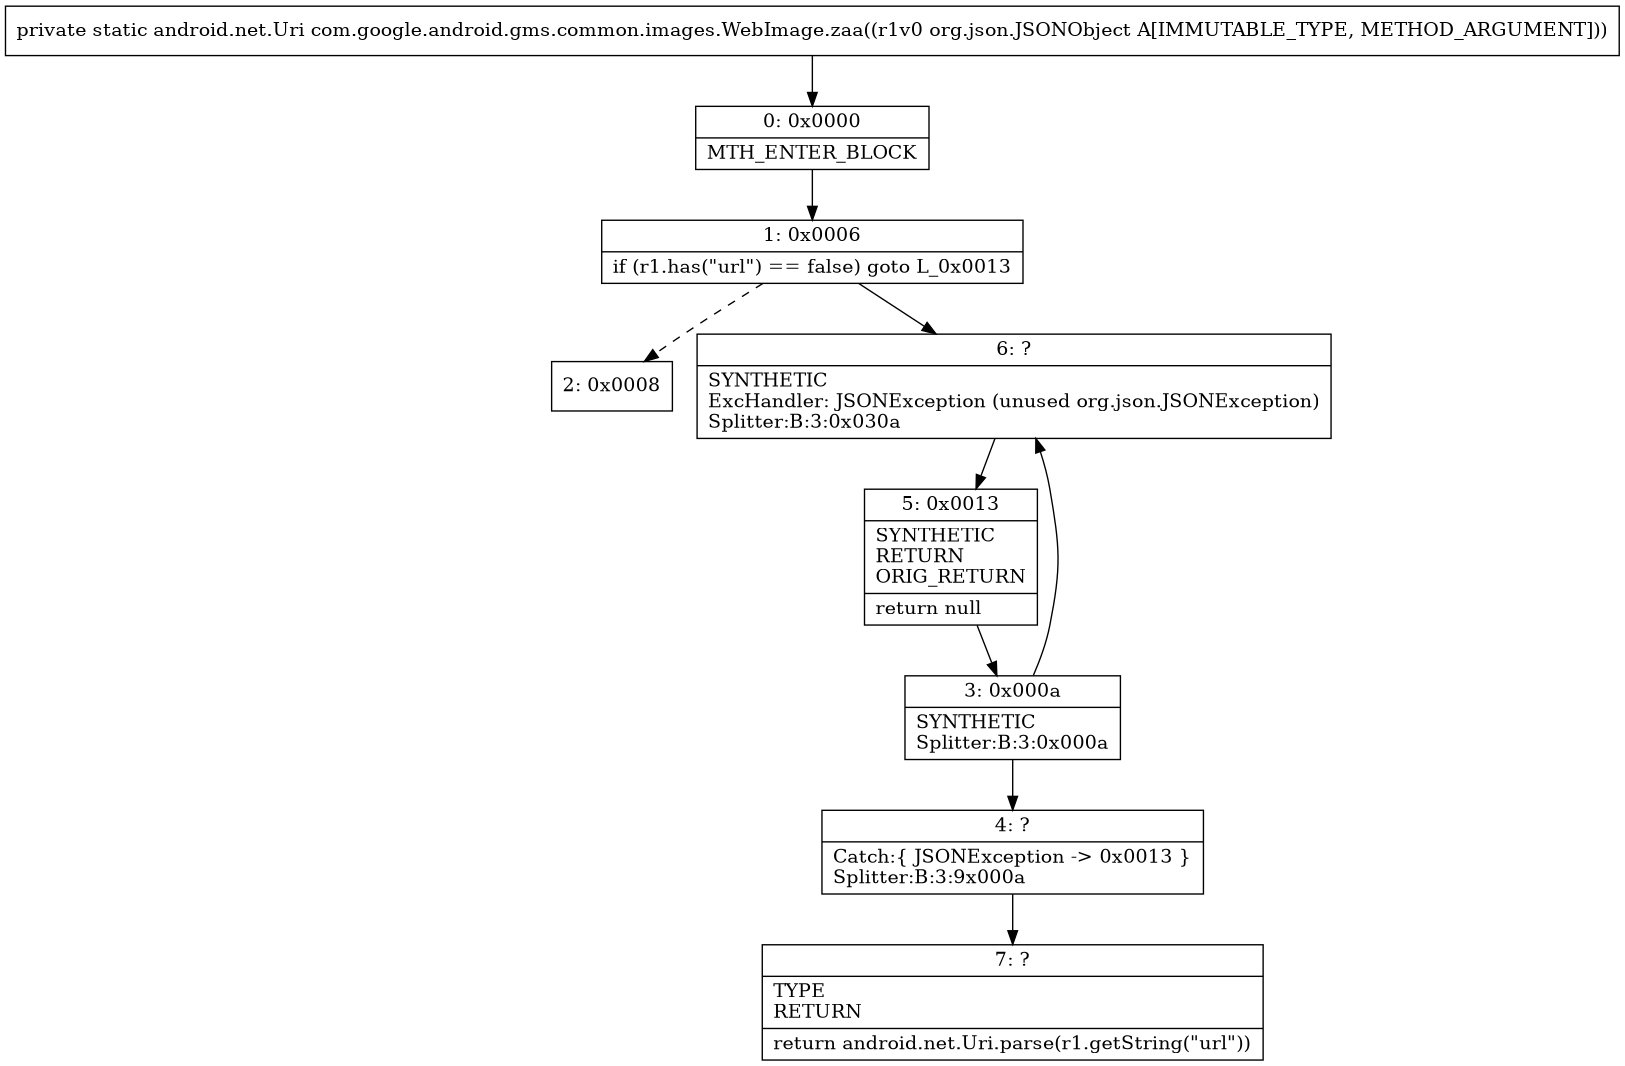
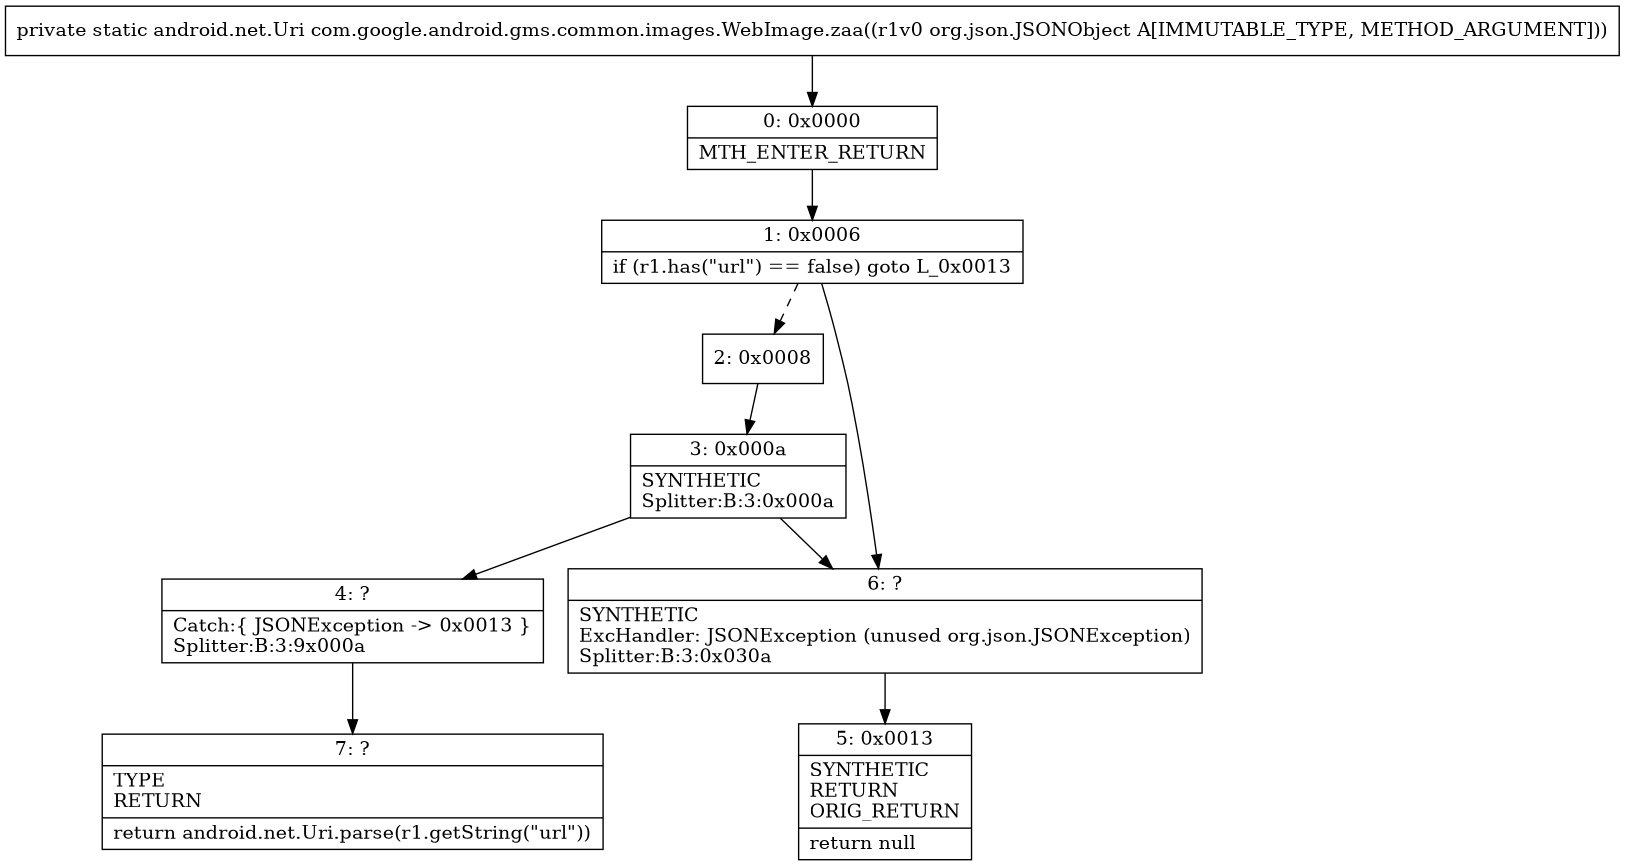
  digraph {
    node [shape=record]
-   n1 [label="{0\:\ 0x0000|MTH_ENTER_BLOCK\l}"]
+   n1 [label="{0\:\ 0x0000|MTH_ENTER_RETURN\l}"]
    n2 [label="{1\:\ 0x0006|if (r1.has(\"url\") == false) goto L_0x0013\l}"]
    n3 [label="{2\:\ 0x0008}"]
    n4 [label="{6\:\ ?|SYNTHETIC\lExcHandler: JSONException (unused org.json.JSONException)\lSplitter:B:3:0x030a\l}"]
    n5 [label="{3\:\ 0x000a|SYNTHETIC\lSplitter:B:3:0x000a\l}"]
    n6 [label="{5\:\ 0x0013|SYNTHETIC\lRETURN\lORIG_RETURN\l|return null\l}"]
    n7 [label="{4\:\ ?|Catch:\{ JSONException \-\> 0x0013 \}\lSplitter:B:3:9x000a\l}"]
    n8 [label="{7\:\ ?|TYPE\lRETURN\l|return android.net.Uri.parse(r1.getString(\"url\"))\l}"]
    n9 [label="{private static android.net.Uri com.google.android.gms.common.images.WebImage.zaa((r1v0 org.json.JSONObject A[IMMUTABLE_TYPE, METHOD_ARGUMENT])) }"]
    n1 -> n2
    n2 -> n3 [style=dashed]
    n2 -> n4
-   n6 -> n5
+   n3 -> n5
    n4 -> n6
    n5 -> n4
    n5 -> n7
    n7 -> n8
    n9 -> n1
  }
